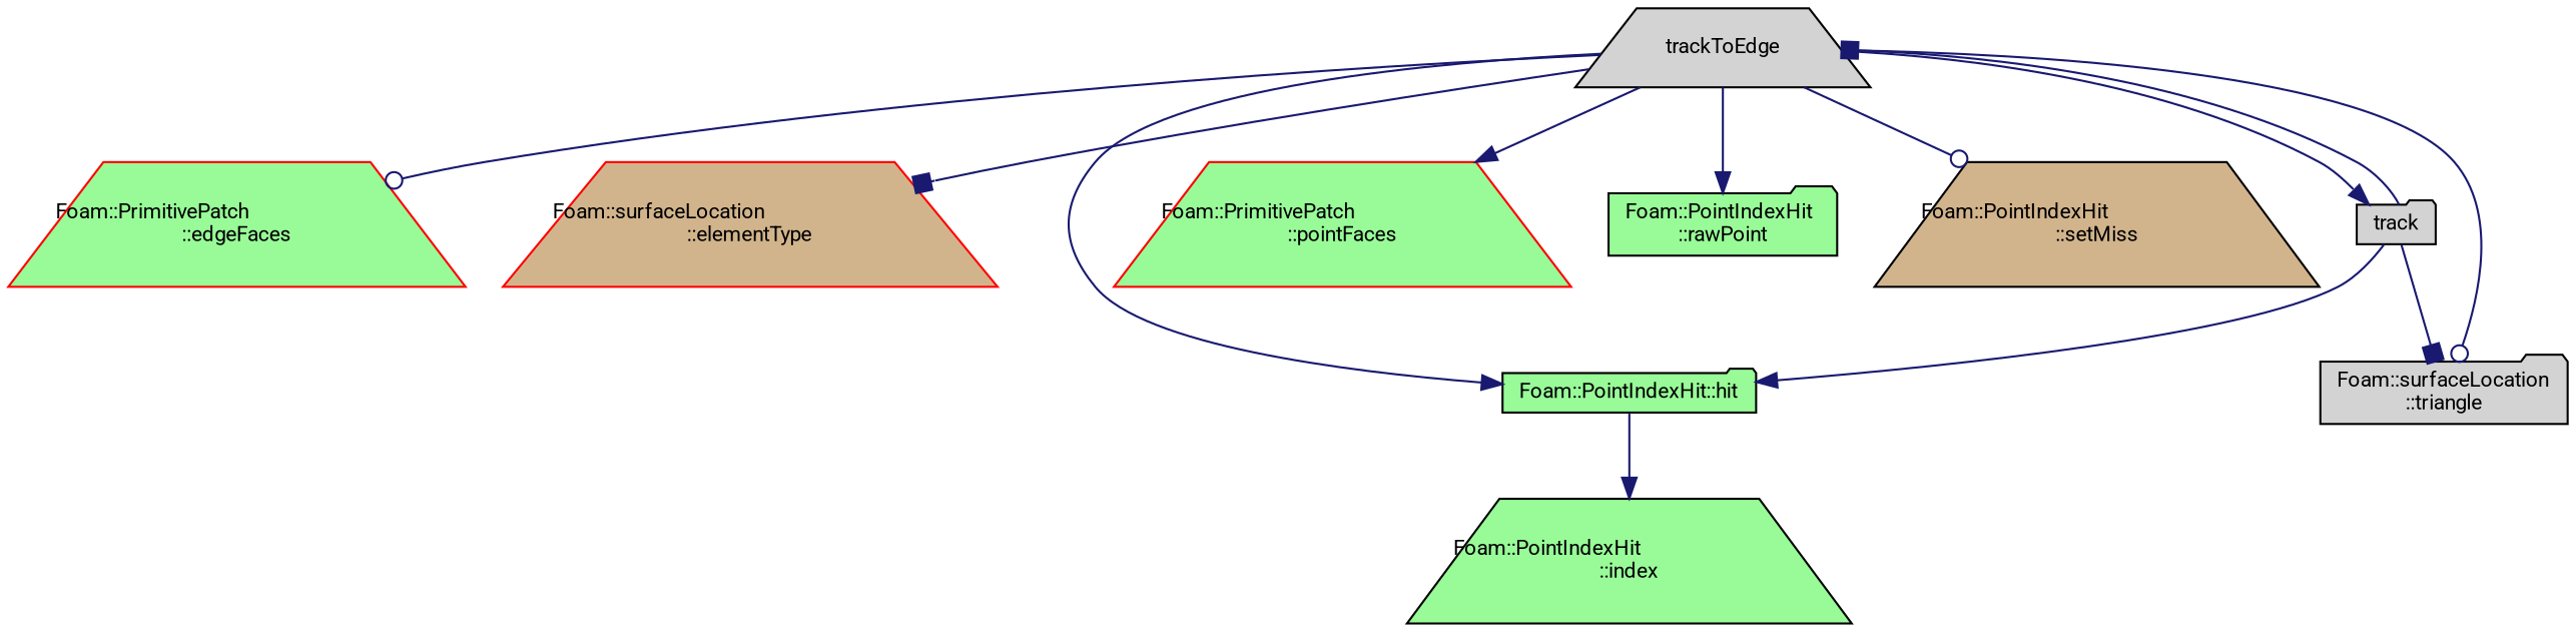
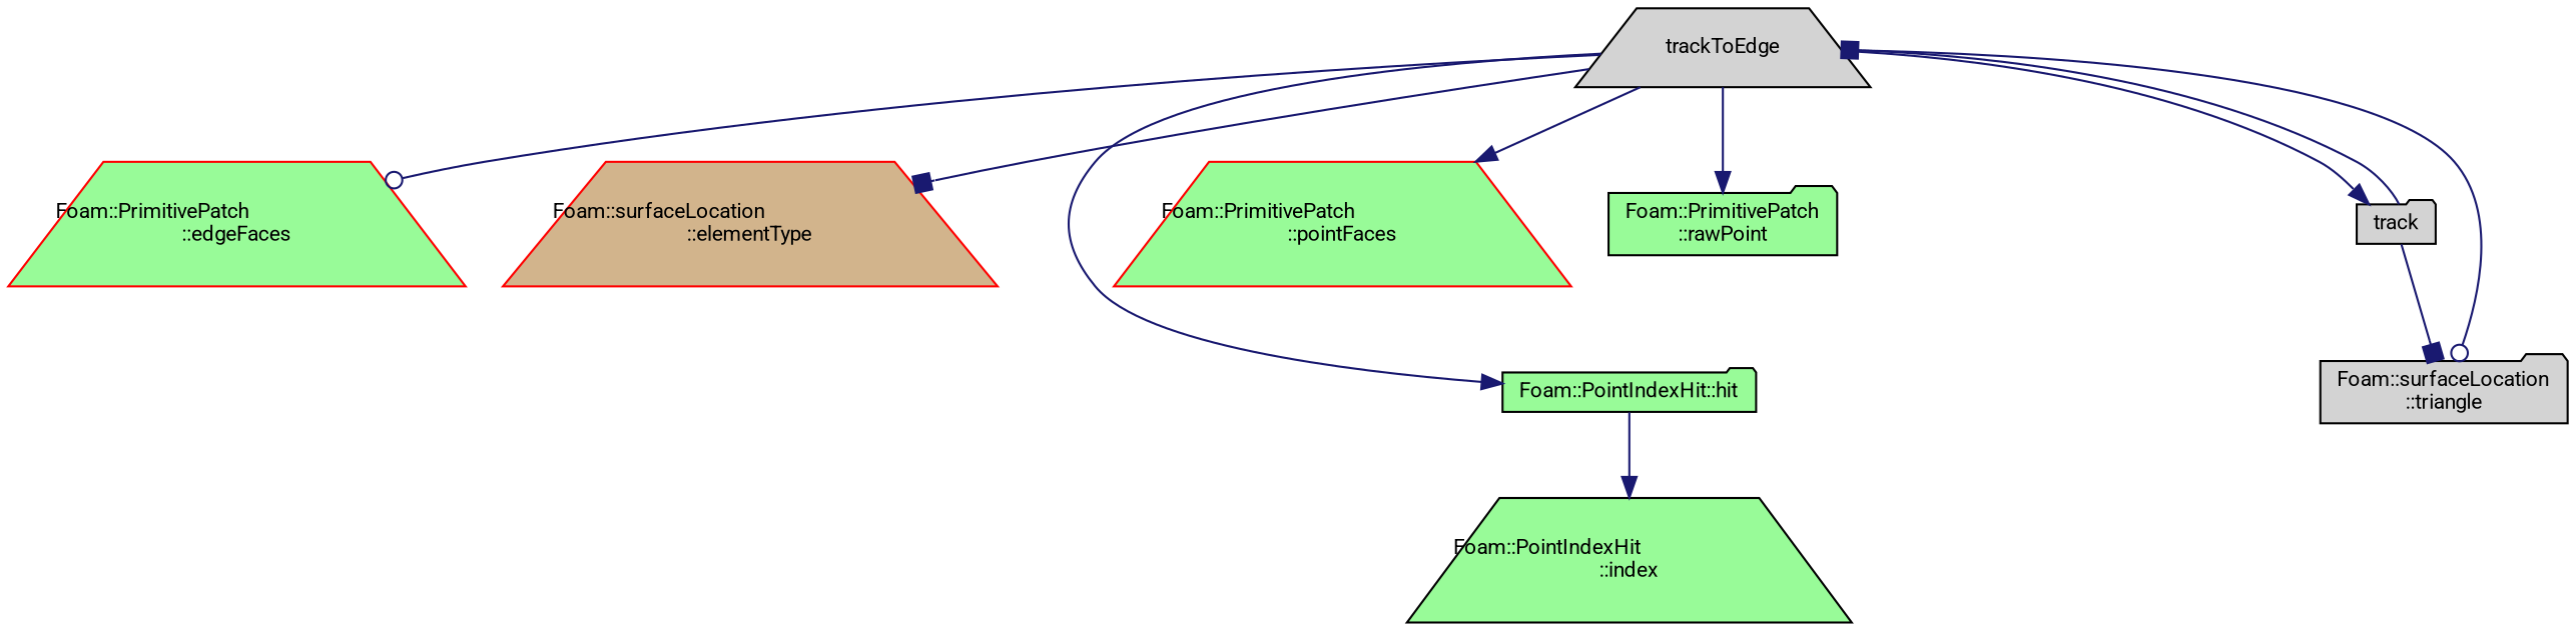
  digraph {
    fontname=Roboto
    rankdir=TB
    node [color=black fillcolor=palegreen fontname=Roboto fontsize=10 shape=trapezium style=filled]
    edge [arrowhead=normal color=midnightblue fontname=Roboto fontsize=10 labelfontname=Helvetica labelfontsize=10 style=solid]
    n1 [fillcolor=lightgrey fontcolor=black height=0.2 label=trackToEdge width=0.4]
    n2 [color=red height=0.2 label="Foam::PrimitivePatch\l::edgeFaces" width=0.4]
    n3 [color=red fillcolor=tan height=0.2 label="Foam::surfaceLocation\l::elementType" width=0.4]
    n4 [height=0.2 label="Foam::PointIndexHit::hit" shape=folder width=0.4]
    n5 [color=red height=0.2 label="Foam::PrimitivePatch\l::pointFaces" width=0.4]
-   n6 [height=0.2 label="Foam::PointIndexHit\l::rawPoint" shape=folder width=0.4]
-   n7 [fillcolor=tan height=0.2 label="Foam::PointIndexHit\l::setMiss" width=0.4]
+   n6 [height=0.2 label="Foam::PrimitivePatch\l::rawPoint" shape=folder width=0.4]
    n8 [fillcolor=lightgrey height=0.2 label=track shape=folder width=0.4]
    n9 [fillcolor=lightgrey height=0.2 label="Foam::surfaceLocation\l::triangle" shape=folder width=0.4]
    n10 [height=0.2 label="Foam::PointIndexHit\l::index" width=0.4]
    n1 -> n2 [arrowhead=odot]
    n1 -> n3 [arrowhead=box]
    n1 -> n4
    n1 -> n5
    n1 -> n6
-   n1 -> n7 [arrowhead=odot]
    n1 -> n8
    n1 -> n9 [arrowhead=odot]
    n4 -> n10
    n8 -> n1 [arrowhead=box]
-   n8 -> n4
    n8 -> n9 [arrowhead=box]
  }
